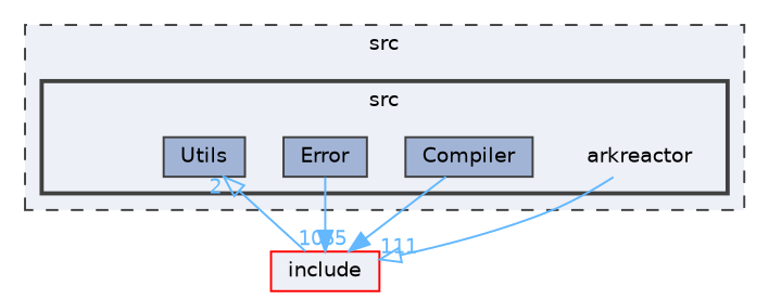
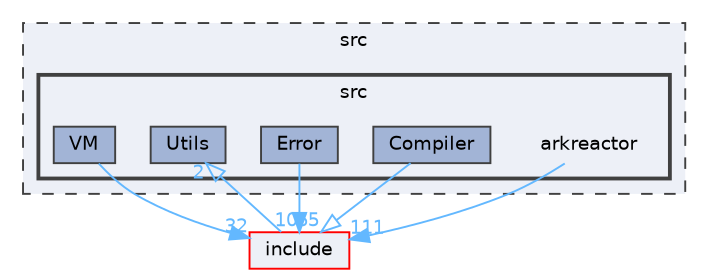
  digraph {
    compound=true
    node [fontname=Helvetica fontsize=10 shape=box color=grey25 fillcolor="#a2b4d6" style=filled]
    edge [arrowhead=normal color=steelblue1 fontcolor=steelblue1 fontname=Helvetica fontsize=10 labeldistance=1.5 labelfontname=Helvetica labelfontsize=10]
    n1 [height=0.2 label=arkreactor shape=plaintext width=0.4 color="" fillcolor="" style=""]
    n2 [height=0.2 label=Compiler width=0.4]
    n3 [height=0.2 label=Error width=0.4]
    n4 [height=0.2 label=Utils width=0.4]
+   n5 [height=0.2 label=VM width=0.4]
    n6 [color=red fillcolor="#edf0f7" height=0.2 label=include width=0.4]
    subgraph cluster_1 {
      bgcolor="#edf0f7"
      fontname=Helvetica
      fontsize=10
      label=src
      pencolor=grey25
      style="filled,dashed"
      subgraph cluster_2 {
        bgcolor="#edf0f7"
        fontname=Helvetica
        fontsize=10
        label=src
        pencolor=grey25
        style="filled,bold"
        n1
        n2
        n3
        n4
+       n5
      }
    }
-   n1 -> n6 [arrowhead=onormal headlabel=111]
-   n2 -> n6 [headlabel=65]
+   n1 -> n6 [headlabel=111]
+   n2 -> n6 [arrowhead=onormal headlabel=65]
    n3 -> n6 [headlabel=10]
+   n5 -> n6 [headlabel=32]
    n6 -> n4 [arrowhead=onormal headlabel=2]
  }
